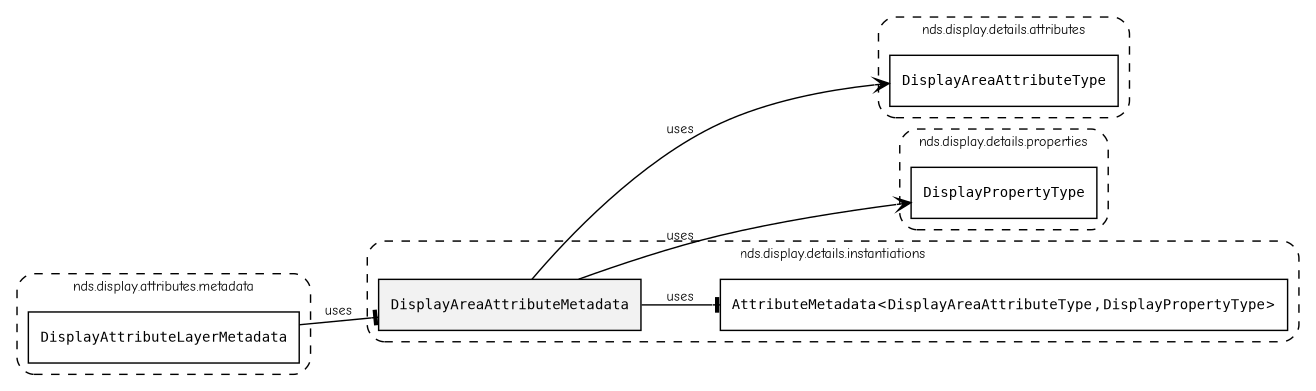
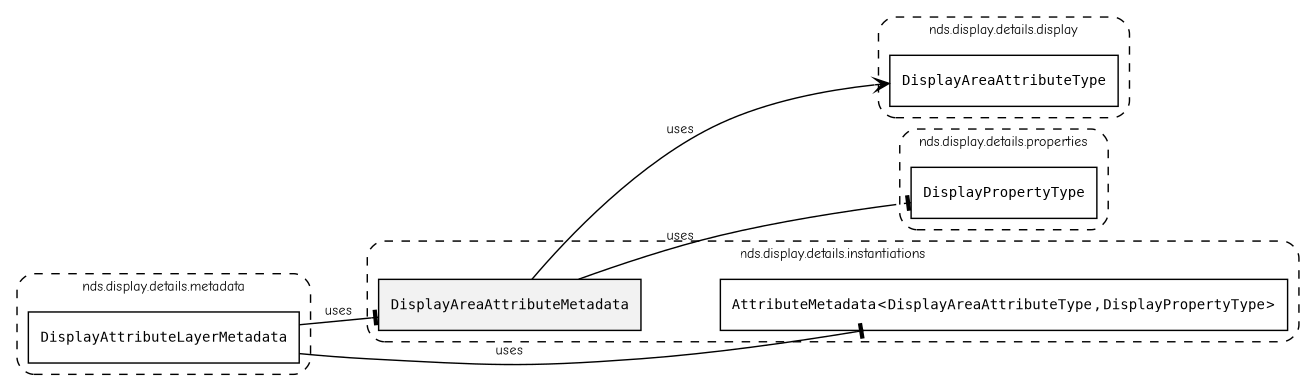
  digraph {
    fontname="Comic Neue"
    fontsize=10
    rankdir=LR
    node [fontname="Comic Neue" fontsize=10 shape=box]
    edge [arrowhead=tee fontname="Comic Neue" fontsize=10]
    n1 [fillcolor="#0000000D" label=<<font face="monospace"><table align="center" border="0" cellspacing="0" cellpadding="0"><tr><td href="../../../content/packages/nds.display.details.instantiations.html#InstantiateType-DisplayAreaAttributeMetadata" title="InstantiateType defined in nds.display.details.instantiations">DisplayAreaAttributeMetadata</td></tr></table></font>> style=filled]
    n2 [label=<<font face="monospace"><table align="center" border="0" cellspacing="0" cellpadding="0"><tr><td href="../../../content/packages/nds.core.attributemap.html#Structure-AttributeMetadata" title="Structure defined in nds.core.attributemap">AttributeMetadata</td><td>&lt;</td><td><table align="center" border="0" cellspacing="0" cellpadding="0"><tr><td href="../../../content/packages/nds.display.details.attributes.html#Enum-DisplayAreaAttributeType" title="Enum defined in nds.display.details.attributes">DisplayAreaAttributeType</td></tr></table></td><td>,</td><td><table align="center" border="0" cellspacing="0" cellpadding="0"><tr><td href="../../../content/packages/nds.display.details.properties.html#Structure-DisplayPropertyType" title="Structure defined in nds.display.details.properties">DisplayPropertyType</td></tr></table></td><td>&gt;</td></tr></table></font>>]
    n3 [label=<<font face="monospace"><table align="center" border="0" cellspacing="0" cellpadding="0"><tr><td href="../../../content/packages/nds.display.details.attributes.html#Enum-DisplayAreaAttributeType" title="Enum defined in nds.display.details.attributes">DisplayAreaAttributeType</td></tr></table></font>>]
    n4 [label=<<font face="monospace"><table align="center" border="0" cellspacing="0" cellpadding="0"><tr><td href="../../../content/packages/nds.display.details.properties.html#Structure-DisplayPropertyType" title="Structure defined in nds.display.details.properties">DisplayPropertyType</td></tr></table></font>>]
    n5 [label=<<font face="monospace"><table align="center" border="0" cellspacing="0" cellpadding="0"><tr><td href="../../../content/packages/nds.display.details.metadata.html#Structure-DisplayAttributeLayerMetadata" title="Structure defined in nds.display.details.metadata">DisplayAttributeLayerMetadata</td></tr></table></font>>]
    subgraph cluster_1 {
      label="nds.display.details.instantiations"
      style="dashed, rounded"
      n1
      n2
    }
    subgraph cluster_2 {
-     label="nds.display.details.attributes"
+     label="nds.display.details.display"
      style="dashed, rounded"
      n3
    }
    subgraph cluster_3 {
      label="nds.display.details.properties"
      style="dashed, rounded"
      n4
    }
    subgraph cluster_4 {
-     label="nds.display.attributes.metadata"
+     label="nds.display.details.metadata"
      style="dashed, rounded"
      n5
    }
-   n1 -> n2 [label=uses]
+   n5 -> n2 [label=uses]
    n1 -> n3 [arrowhead=vee label=uses]
-   n1 -> n4 [arrowhead=vee label=uses]
+   n1 -> n4 [label=uses]
    n5 -> n1 [label=uses]
  }
